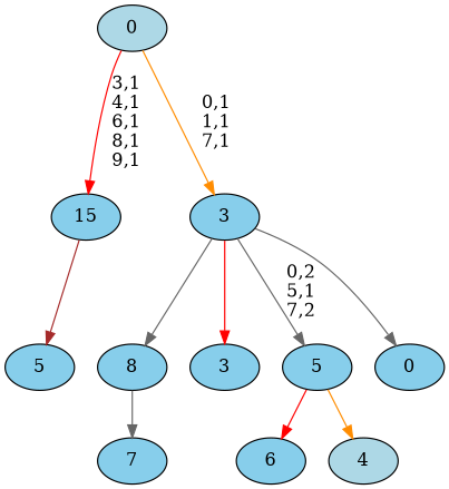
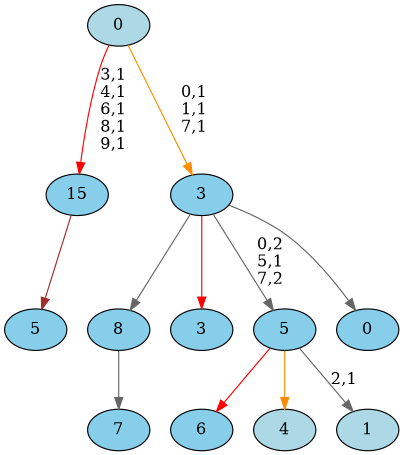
  digraph {
    node [fillcolor=skyblue style=filled]
    edge [color=gray40]
    n1 [label=8]
    n2 [label=7]
    n3 [label=6]
    n4 [label=5]
    15
    n6 [fillcolor=lightblue label=4]
    n7 [label=3]
+   n8 [fillcolor=lightblue label=1]
    5
    n10 [label=0]
    3
    0 [fillcolor=lightblue]
    n1 -> n2
    15 -> n4 [color=brown]
    5 -> n3 [color=red]
    5 -> n6 [color=darkorange]
+   5 -> n8 [label="2,1"]
    3 -> n1
    3 -> n7 [color=red]
    3 -> 5 [label="0,2\n5,1\n7,2"]
    3 -> n10
    0 -> 15 [color=red label="3,1\n4,1\n6,1\n8,1\n9,1"]
    0 -> 3 [color=darkorange label="0,1\n1,1\n7,1"]
  }
